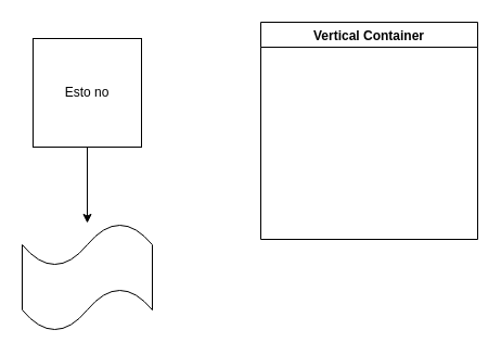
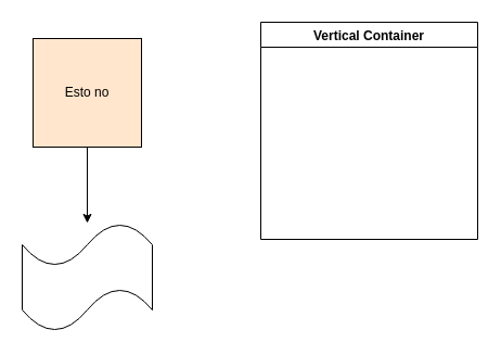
  <mxCell id="0" />
  <mxCell id="1" parent="0" />
- <mxCell id="2" value="Esto no" style="whiteSpace=wrap;html=1;aspect=fixed;" vertex="1" parent="1"><mxGeometry x="30" y="35" width="100" height="100" as="geometry" /></mxCell>
+ <mxCell id="2" value="Esto no" style="whiteSpace=wrap;html=1;aspect=fixed;fillColor=#ffe6cc;" vertex="1" parent="1"><mxGeometry x="30" y="35" width="100" height="100" as="geometry" /></mxCell>
  <mxCell id="3" value="" style="shape=tape;whiteSpace=wrap;html=1;" vertex="1" parent="1"><mxGeometry x="20" y="205" width="120" height="100" as="geometry" /></mxCell>
  <mxCell id="4" value="" style="endArrow=classic;html=1;exitX=0.5;exitY=1;exitDx=0;exitDy=0;" edge="1" parent="1" source="2" target="3"><mxGeometry width="50" height="50" relative="1" as="geometry"><mxPoint x="290" y="275" as="sourcePoint" /><mxPoint x="340" y="225" as="targetPoint" /></mxGeometry></mxCell>
  <mxCell id="5" value="Vertical Container" style="swimlane;" vertex="1" parent="1"><mxGeometry x="240" y="20" width="200" height="200" as="geometry" /></mxCell>
